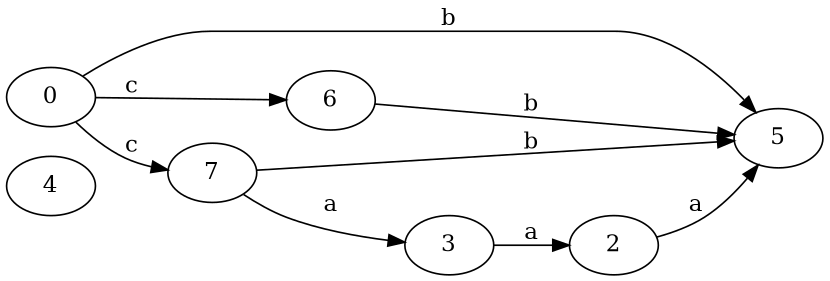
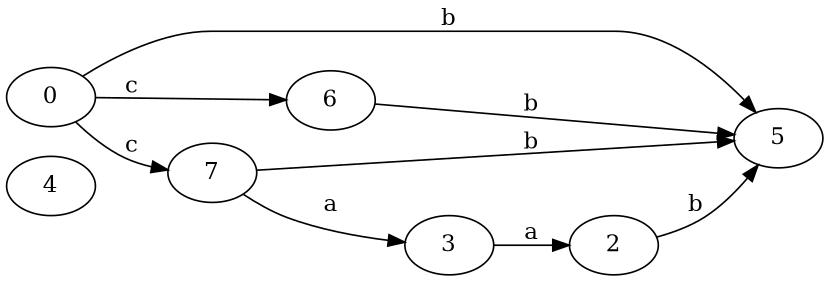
  strict digraph {
    rankdir=LR
    n1 [label=4]
    2
    5
    3
    0
    6
    7
-   2 -> 5 [label=a]
+   2 -> 5 [label=b]
    3 -> 2 [label=a]
    0 -> 5 [label=b]
    0 -> 6 [label=c]
    0 -> 7 [label=c]
    6 -> 5 [label=b]
    7 -> 5 [label=b]
    7 -> 3 [label=a]
  }
